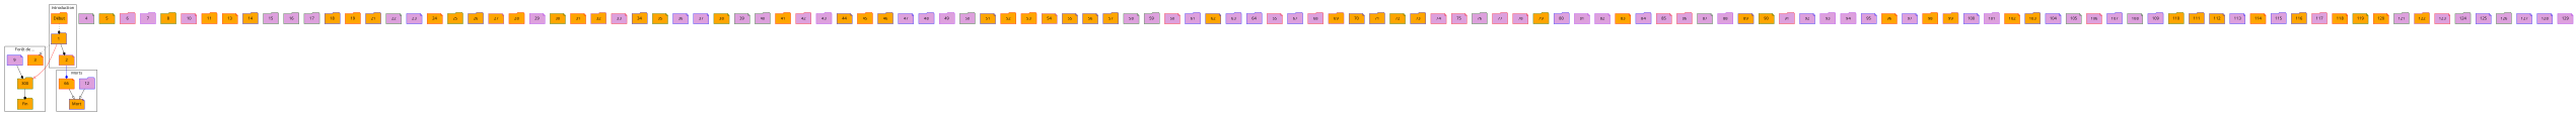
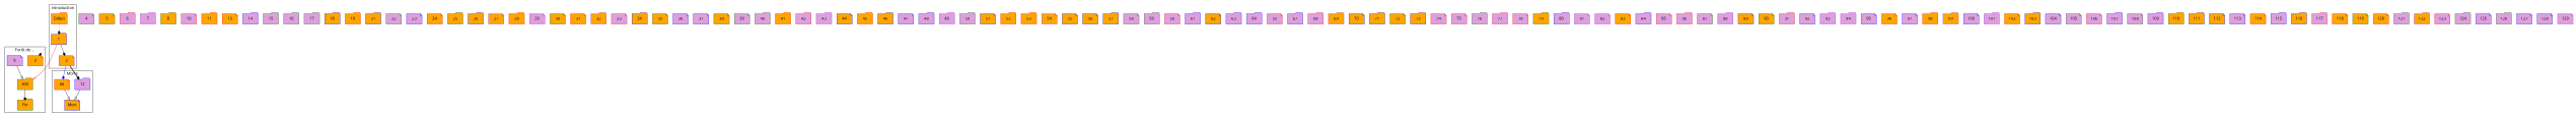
  digraph {
    fontname="Open Sans"
    node [color=blue fillcolor=plum fontname="Open Sans" shape=folder style=filled]
    edge [arrowhead=diamond fontname="Open Sans" style=solid]
    12
    Mort [fillcolor=orange shape=note]
    66 [color=red fillcolor=orange shape=note]
    "Début" [color=red fillcolor=orange]
    1 [fillcolor=orange]
    2 [color=purple fillcolor=orange shape=note]
    3 [color=red fillcolor=orange shape=note]
    9 [shape=note]
    300 [color=darkgreen fillcolor=orange]
    Fin [color=darkgreen fillcolor=orange]
    4 [color=darkgreen shape=note]
    5 [color=darkgreen fillcolor=orange shape=note]
    6 [color=red]
    7 [color=purple]
    8 [color=darkgreen fillcolor=orange]
    10 [color=red shape=note]
    11 [color=red fillcolor=orange]
    13 [color=red fillcolor=orange shape=note]
-   14 [fillcolor=orange]
+   14
    15 [color=darkgreen]
    16 [color=darkgreen]
    17 [color=darkgreen]
    18 [fillcolor=orange]
    19 [color=red fillcolor=orange]
    21 [fillcolor=orange]
    22 [color=darkgreen shape=note]
    23 [shape=note]
    24 [color=red fillcolor=orange shape=note]
    25 [color=darkgreen fillcolor=orange]
    26 [fillcolor=orange]
    27 [color=purple fillcolor=orange shape=note]
    28 [color=red fillcolor=orange]
    29 [color=purple shape=note]
    30 [color=darkgreen fillcolor=orange shape=note]
    31 [color=red fillcolor=orange shape=note]
    32 [color=purple fillcolor=orange]
    33 [color=red shape=note]
    34 [fillcolor=orange]
    35 [color=darkgreen fillcolor=orange shape=note]
    36 [shape=note]
    37 [shape=note]
    38 [color=darkgreen fillcolor=orange shape=note]
    39 [color=darkgreen shape=note]
    40 [color=darkgreen]
    41 [color=red fillcolor=orange]
    42 [color=red]
    43 [color=purple]
    44 [fillcolor=orange shape=note]
    45 [color=red fillcolor=orange]
    46 [fillcolor=orange]
    47 [shape=note]
    48
    49 [color=purple]
    50 [color=darkgreen]
    51 [fillcolor=orange shape=note]
    52 [color=red fillcolor=orange]
    53 [color=red fillcolor=orange]
    54 [color=purple fillcolor=orange shape=note]
    55 [fillcolor=orange shape=note]
    56 [fillcolor=orange shape=note]
    57 [fillcolor=orange]
    58 [color=darkgreen shape=note]
    59 [color=darkgreen]
    60 [color=red shape=note]
    61
    62 [fillcolor=orange shape=note]
    63
    64
    65 [color=red shape=note]
    67
    68 [color=red]
    69 [color=purple fillcolor=orange]
    70 [fillcolor=orange shape=note]
    71 [fillcolor=orange]
    72 [color=darkgreen fillcolor=orange shape=note]
    73 [fillcolor=orange]
    74 [color=red shape=note]
    75 [color=red shape=note]
    76 [color=darkgreen]
    77 [color=red]
    78 [color=red shape=note]
    79 [color=darkgreen fillcolor=orange]
    80
    81 [color=purple shape=note]
    82 [color=purple shape=note]
    83 [color=red fillcolor=orange shape=note]
    84
    85 [color=red shape=note]
    86 [color=red]
    87 [color=darkgreen shape=note]
    88 [color=purple]
    89 [fillcolor=orange shape=note]
    90 [color=darkgreen fillcolor=orange shape=note]
    91 [color=red]
    92 [shape=note]
    93 [color=purple]
    94 [color=purple]
    95 [shape=note]
    96 [color=red fillcolor=orange shape=note]
    97 [shape=note]
    98 [color=red fillcolor=orange]
    99 [color=purple fillcolor=orange]
    100 [shape=note]
    101 [color=purple]
    102 [color=red fillcolor=orange shape=note]
    103 [fillcolor=orange]
    104 [shape=note]
    105 [color=darkgreen shape=note]
    106 [color=red shape=note]
    107
    108 [color=darkgreen shape=note]
    109
    110 [color=darkgreen fillcolor=orange]
    111 [fillcolor=orange]
    112 [fillcolor=orange shape=note]
    113 [shape=note]
    114 [color=red fillcolor=orange shape=note]
    115
    116 [fillcolor=orange]
    117 [color=red]
    118 [color=red fillcolor=orange shape=note]
    119 [color=darkgreen fillcolor=orange shape=note]
    120 [color=red fillcolor=orange shape=note]
    121 [color=darkgreen]
    122 [color=purple fillcolor=orange]
    123 [color=red shape=note]
    124 [color=darkgreen]
    125 [shape=note]
    126 [color=darkgreen]
    127 [shape=note]
    128 [shape=note]
    129 [color=purple shape=note]
    subgraph cluster_1 {
      label=Morts
      12
      Mort
      66
    }
    subgraph cluster_2 {
      label=Introduction
      "Début"
      1
      2
    }
    subgraph cluster_3 {
      label="Forêt de ..."
      3
      9
      300
      Fin
    }
    12 -> Mort [arrowhead=onormal]
    66 -> Mort [arrowhead=onormal]
    "Début" -> 1 [style=dotted]
    1 -> 2
-   1 -> 3 [arrowhead=onormal style=dotted]
+   1 -> 3 [style=dotted]
    1 -> 300 [arrowhead=onormal color=red]
+   2 -> 12 [style=bold]
    2 -> 66 [color=blue]
-   9 -> 300
+   9 -> 300 [arrowhead=onormal]
    300 -> Fin [arrowhead=dot]
  }
